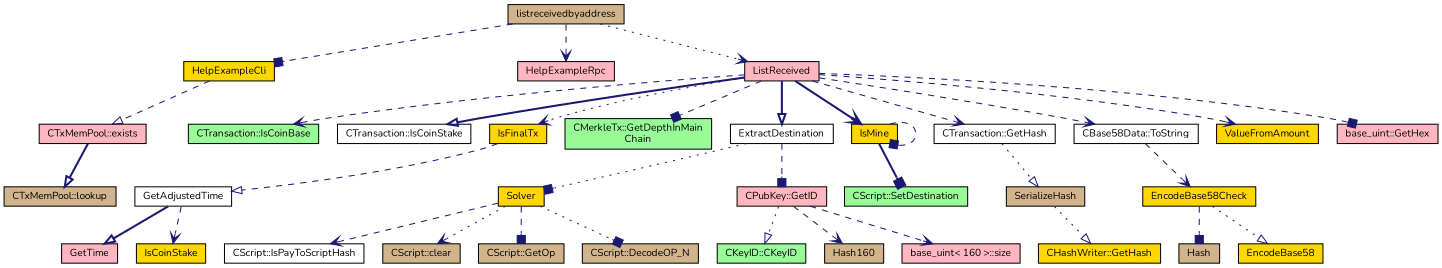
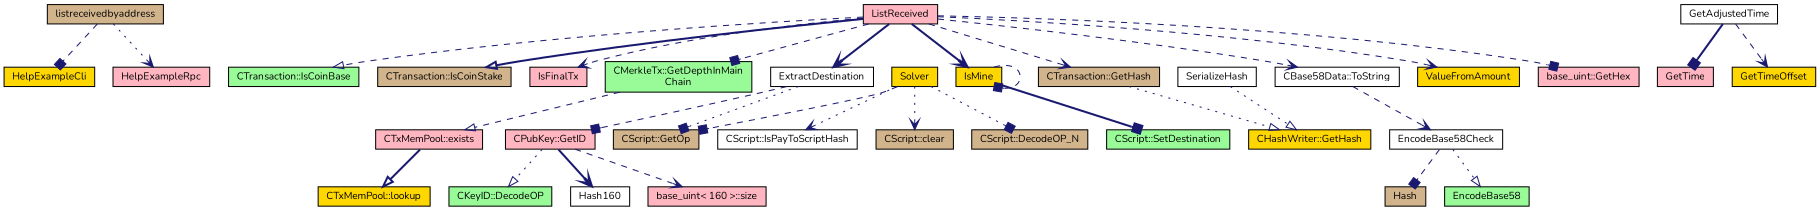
  digraph {
    fontname=Nunito
    rankdir=TB
    node [color=black fillcolor=gold fontname=Nunito fontsize=10 shape=record style=filled]
    edge [arrowhead=vee color=midnightblue fontname=Nunito fontsize=10 labelfontname=Helvetica labelfontsize=10 style=dashed]
    n1 [fillcolor=tan fontcolor=black height=0.2 label=listreceivedbyaddress width=0.4]
    n2 [height=0.2 label=HelpExampleCli width=0.4]
    n3 [fillcolor=lightpink height=0.2 label=HelpExampleRpc width=0.4]
    n4 [fillcolor=lightpink height=0.2 label=ListReceived width=0.4]
    n5 [fillcolor=palegreen height=0.2 label="CTransaction::IsCoinBase" width=0.4]
-   n6 [fillcolor=white height=0.2 label="CTransaction::IsCoinStake" width=0.4]
-   n7 [height=0.2 label=IsFinalTx width=0.4]
+   n6 [fillcolor=tan height=0.2 label="CTransaction::IsCoinStake" width=0.4]
+   n7 [fillcolor=lightpink height=0.2 label=IsFinalTx width=0.4]
    n8 [fillcolor=palegreen height=0.2 label="CMerkleTx::GetDepthInMain\lChain" width=0.4]
    n9 [fillcolor=white height=0.2 label=ExtractDestination width=0.4]
    n10 [height=0.2 label=IsMine width=0.4]
-   n11 [fillcolor=white height=0.2 label="CTransaction::GetHash" width=0.4]
+   n11 [fillcolor=tan height=0.2 label="CTransaction::GetHash" width=0.4]
    n12 [fillcolor=white height=0.2 label="CBase58Data::ToString" width=0.4]
    n13 [height=0.2 label=ValueFromAmount width=0.4]
    n14 [fillcolor=lightpink height=0.2 label="base_uint::GetHex" width=0.4]
    n15 [fillcolor=white height=0.2 label=GetAdjustedTime width=0.4]
    n16 [fillcolor=lightpink height=0.2 label="CTxMemPool::exists" width=0.4]
    n17 [height=0.2 label=Solver width=0.4]
    n18 [fillcolor=lightpink height=0.2 label="CPubKey::GetID" width=0.4]
    n19 [fillcolor=palegreen height=0.2 label="CScript::SetDestination" width=0.4]
-   n20 [fillcolor=tan height=0.2 label=SerializeHash width=0.4]
-   n21 [height=0.2 label=EncodeBase58Check width=0.4]
+   n20 [fillcolor=white height=0.2 label=SerializeHash width=0.4]
+   n21 [fillcolor=white height=0.2 label=EncodeBase58Check width=0.4]
    n22 [fillcolor=lightpink height=0.2 label=GetTime width=0.4]
-   n23 [height=0.2 label=IsCoinStake width=0.4]
-   n24 [fillcolor=tan height=0.2 label="CTxMemPool::lookup" width=0.4]
+   n23 [height=0.2 label=GetTimeOffset width=0.4]
+   n24 [height=0.2 label="CTxMemPool::lookup" width=0.4]
    n25 [fillcolor=white height=0.2 label="CScript::IsPayToScriptHash" width=0.4]
    n26 [fillcolor=tan height=0.2 label="CScript::clear" width=0.4]
    n27 [fillcolor=tan height=0.2 label="CScript::GetOp" width=0.4]
    n28 [fillcolor=tan height=0.2 label="CScript::DecodeOP_N" width=0.4]
-   n29 [fillcolor=palegreen height=0.2 label="CKeyID::CKeyID" width=0.4]
-   n30 [fillcolor=tan height=0.2 label=Hash160 width=0.4]
+   n29 [fillcolor=palegreen height=0.2 label="CKeyID::DecodeOP" width=0.4]
+   n30 [fillcolor=white height=0.2 label=Hash160 width=0.4]
    n31 [fillcolor=lightpink height=0.2 label="base_uint\< 160 \>::size" width=0.4]
    n32 [height=0.2 label="CHashWriter::GetHash" width=0.4]
    n33 [fillcolor=tan height=0.2 label=Hash width=0.4]
-   n34 [height=0.2 label=EncodeBase58 width=0.4]
+   n34 [fillcolor=palegreen height=0.2 label=EncodeBase58 width=0.4]
    n1 -> n2 [arrowhead=box]
-   n1 -> n3
-   n1 -> n4 [style=dotted]
-   n4 -> n5
+   n1 -> n3 [style=dotted]
+   n4 -> n5 [arrowhead=onormal]
    n4 -> n6 [arrowhead=onormal style=bold]
-   n4 -> n7 [style=dotted]
+   n4 -> n7
    n4 -> n8 [arrowhead=box]
-   n4 -> n9 [arrowhead=onormal style=bold]
+   n4 -> n9 [style=bold]
    n4 -> n10 [style=bold]
    n4 -> n11
    n4 -> n12
    n4 -> n13
    n4 -> n14 [arrowhead=box]
-   n7 -> n15 [arrowhead=onormal]
-   n2 -> n16 [arrowhead=onormal]
-   n9 -> n17 [arrowhead=box style=dotted]
+   n8 -> n16 [arrowhead=onormal]
+   n9 -> n27 [arrowhead=box style=dotted]
    n9 -> n18 [arrowhead=box]
    n10 -> n10 [arrowhead=box]
    n10 -> n19 [arrowhead=box style=bold]
-   n11 -> n20 [arrowhead=onormal style=dotted]
+   n11 -> n32 [arrowhead=onormal style=dotted]
    n12 -> n21
-   n15 -> n22 [arrowhead=onormal style=bold]
+   n15 -> n22 [arrowhead=box style=bold]
    n15 -> n23
    n16 -> n24 [arrowhead=onormal style=bold]
-   n17 -> n25
+   n17 -> n25 [style=dotted]
    n17 -> n26 [style=dotted]
    n17 -> n27 [arrowhead=box]
    n17 -> n28 [arrowhead=box style=dotted]
    n18 -> n29 [arrowhead=onormal style=dotted]
-   n18 -> n30
+   n18 -> n30 [style=bold]
    n18 -> n31
    n20 -> n32 [arrowhead=onormal style=dotted]
    n21 -> n33 [arrowhead=box]
    n21 -> n34 [arrowhead=onormal style=dotted]
  }
